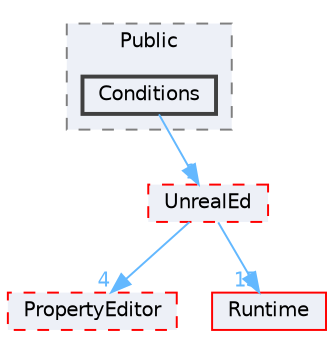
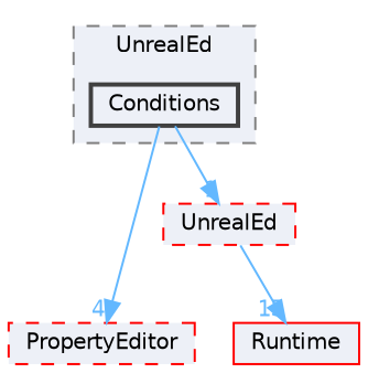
  digraph {
    compound=true
    node [color=red fillcolor="#edf0f7" fontname=Helvetica fontsize=10 shape=box style="filled,dashed"]
    edge [color=steelblue1 fontcolor=steelblue1 fontname=Helvetica fontsize=10 labeldistance=1.5 labelfontname=Helvetica labelfontsize=10]
    n1 [color=grey25 height=0.2 label=Conditions style="filled,bold" width=0.4]
    n2 [height=0.2 label=PropertyEditor width=0.4]
    n3 [height=0.2 label=UnrealEd width=0.4]
    n4 [height=0.2 label=Runtime style=filled width=0.4]
    subgraph cluster_1 {
      bgcolor="#edf0f7"
      fontname=Helvetica
      fontsize=10
-     label=Public
+     label=UnrealEd
      pencolor=grey50
      style="filled,dashed"
      n1
    }
-   n3 -> n2 [headlabel=4]
+   n1 -> n2 [headlabel=4]
    n1 -> n3 [headlabel=1]
    n3 -> n4 [headlabel=15]
  }
